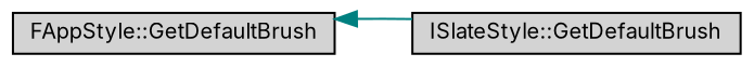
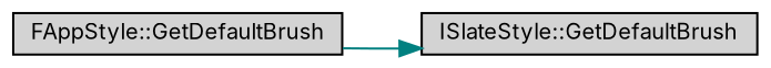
  digraph {
    rankdir=RL
    fontname=Inter
    node [color=black fillcolor=lightgrey fontname=Inter fontsize=10 shape=box style=filled]
    n1 [fontcolor=black height=0.2 label="ISlateStyle::GetDefaultBrush" width=0.4]
    n2 [height=0.2 label="FAppStyle::GetDefaultBrush" width=0.4]
-   n2 -> n1 [color=teal dir=back fontname=Inter fontsize=10 labelfontname=Helvetica labelfontsize=10 style=solid]
+   n1 -> n2 [color=teal dir=back fontname=Inter fontsize=10 labelfontname=Helvetica labelfontsize=10 style=solid]
  }
